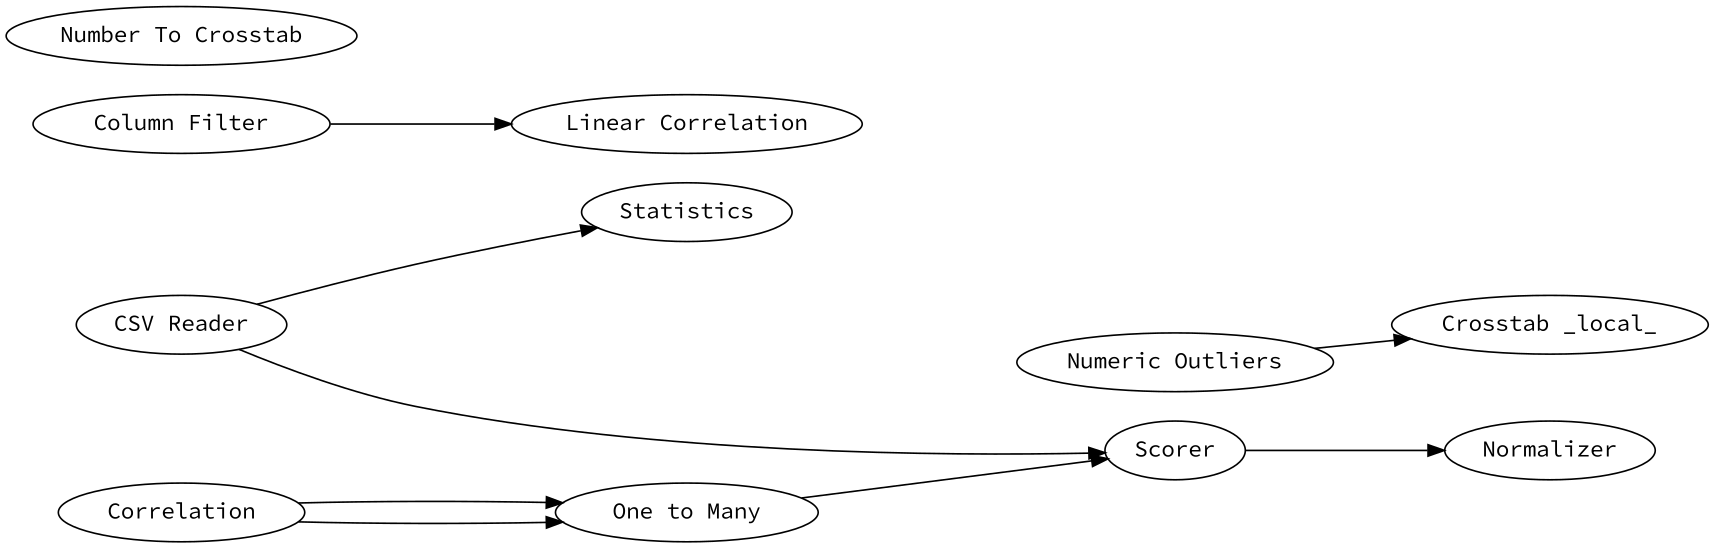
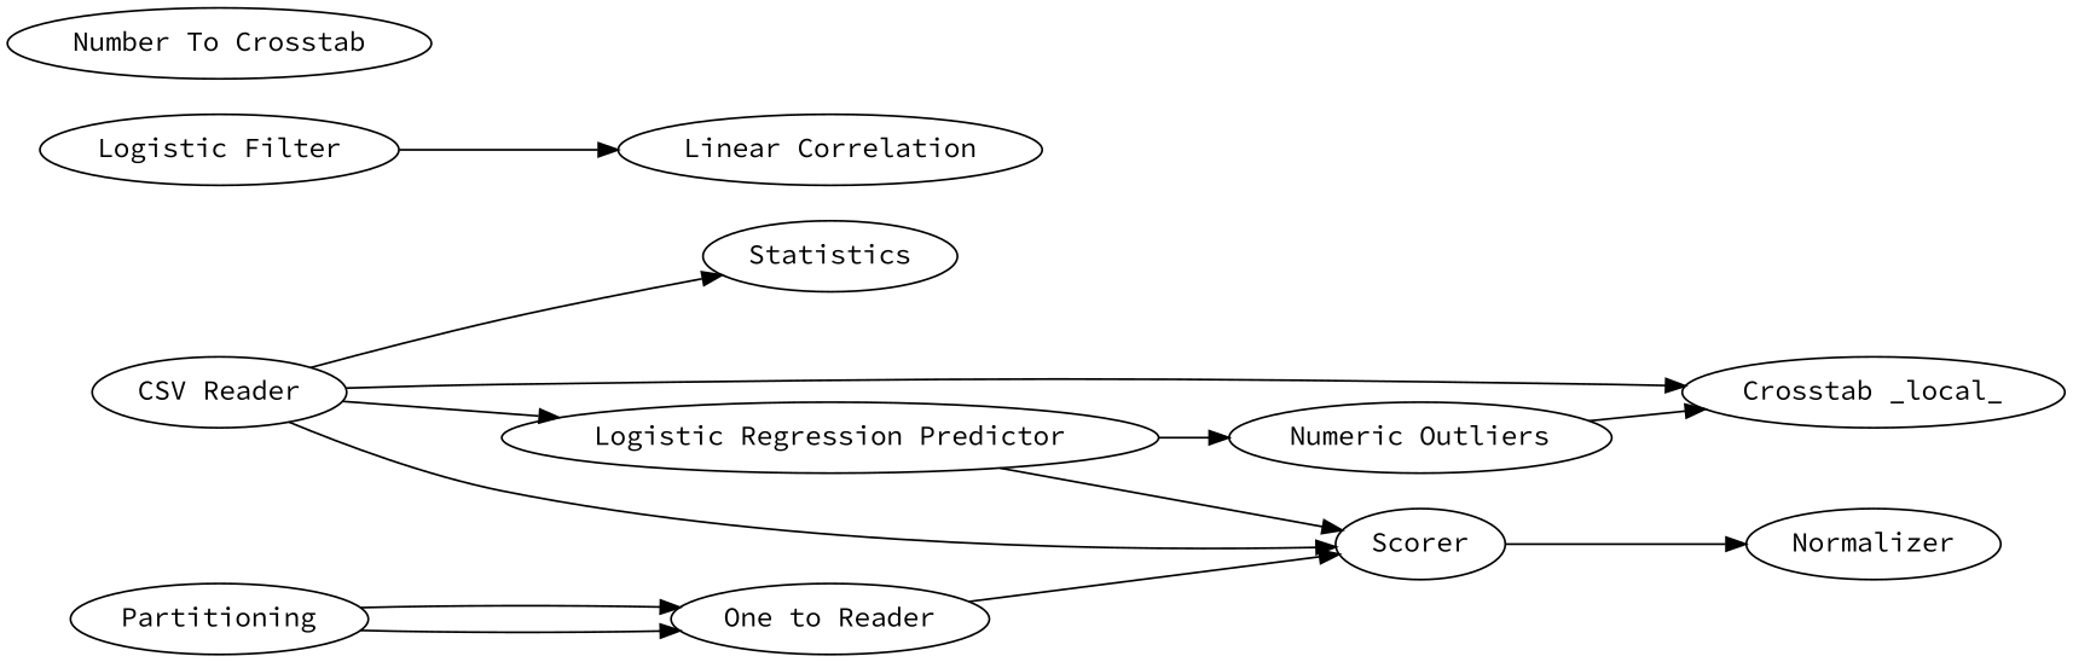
  digraph {
    fontname="Source Code Pro"
    rankdir=LR
    node [fontname="Source Code Pro"]
    edge [fontname="Source Code Pro"]
    n1 [label="CSV Reader"]
    n2 [label=Statistics]
    n3 [label="Crosstab _local_"]
+   n4 [label="Logistic Regression Predictor"]
    n5 [label=Scorer]
-   n6 [label="Column Filter"]
+   n6 [label="Logistic Filter"]
    n7 [label="Linear Correlation"]
    n8 [label="Numeric Outliers"]
-   n9 [label="One to Many"]
+   n9 [label="One to Reader"]
    n10 [label=Normalizer]
    n11 [label="Number To Crosstab"]
-   n12 [label=Correlation]
+   n12 [label=Partitioning]
    n1 -> n2
+   n1 -> n3
+   n1 -> n4
    n1 -> n5
+   n4 -> n5
+   n4 -> n8
    n5 -> n10
    n6 -> n7
    n8 -> n3
    n9 -> n5
    n12 -> n9
    n12 -> n9
  }
